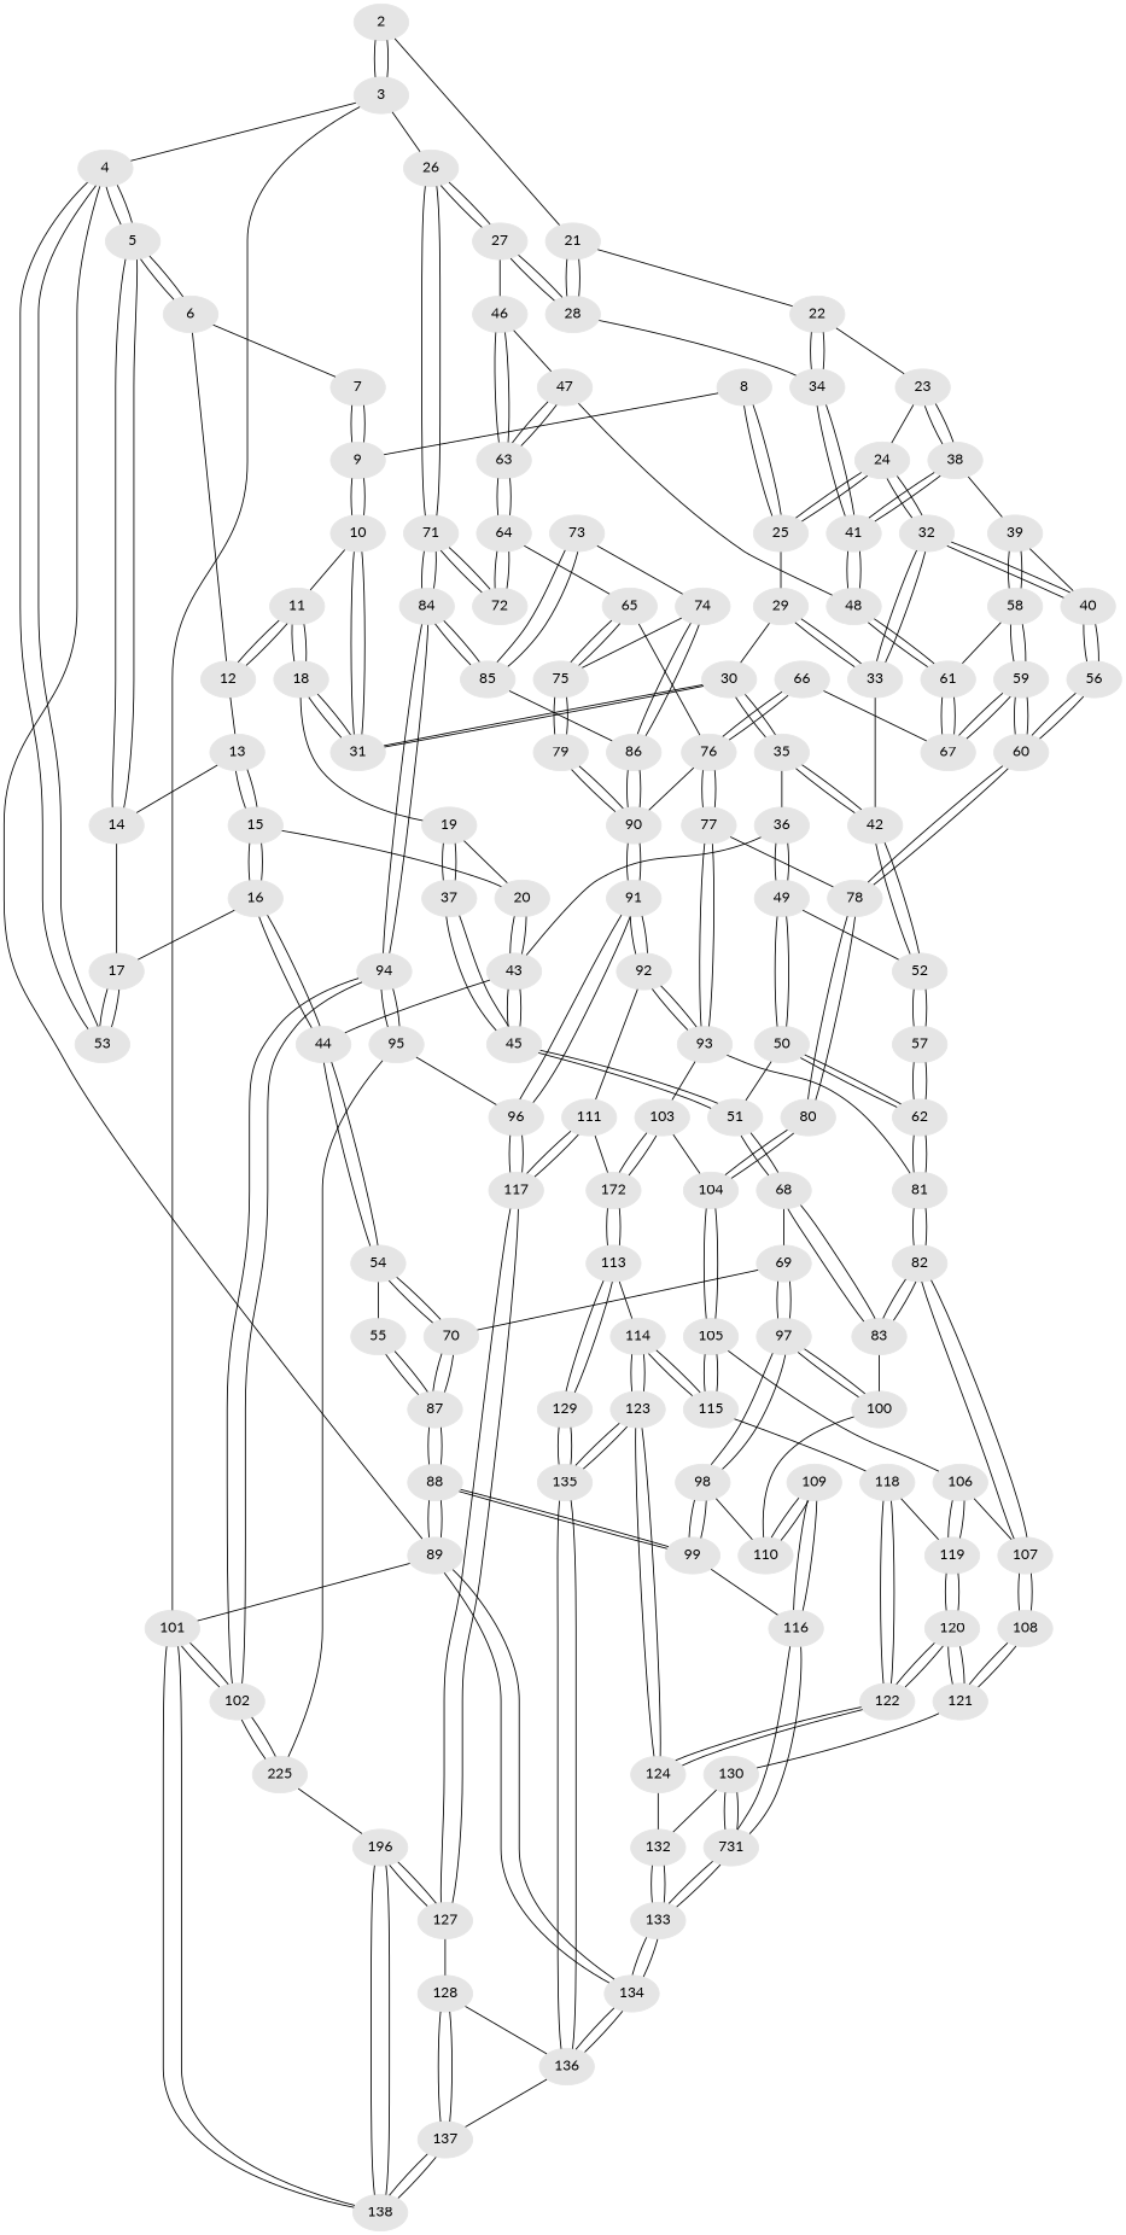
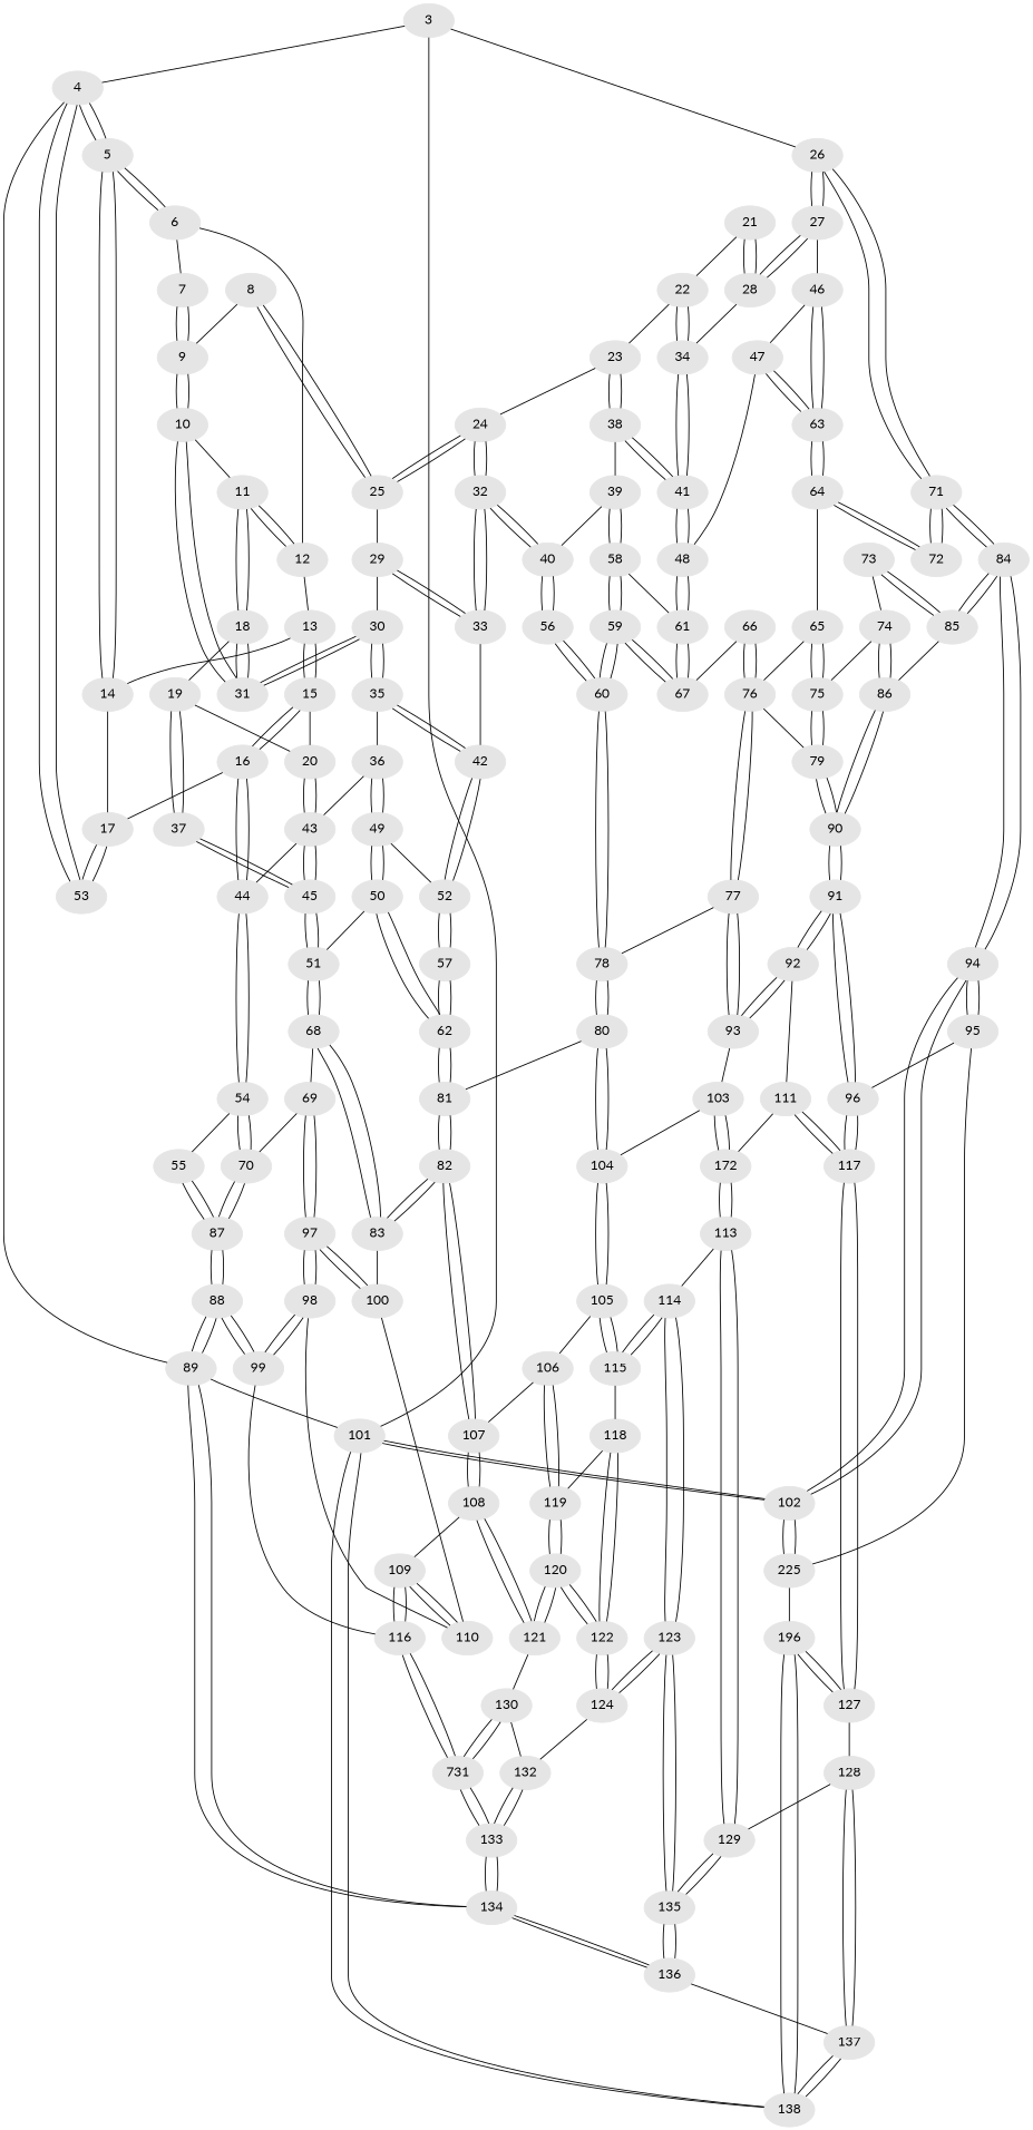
  graph {
    fontname=Lato
    node [color=gray90 fontname=Lato style=filled]
    edge [fontname=Lato]
-   2
    3
    21
    8
    9
    25
    4
    26
    101
    22
    28
    5
    53
    89
    27
    71
    102
    138
    6
    14
    134
    7
    12
    17
    13
    10
    29
    11
    31
    18
    19
    15
    16
    20
    44
    43
    54
    37
    45
    23
    34
    24
    38
    41
    32
    39
    33
    40
    30
    46
    72
    84
    47
    63
    35
    42
    36
    56
    52
    48
    49
    50
    51
    58
    61
    59
    60
    57
    55
    70
    68
    64
    67
    62
    81
    69
    83
    87
    88
    78
    80
    82
    65
    75
    76
    66
    79
    77
    97
    100
    98
    85
    94
    73
    74
    86
    90
    93
    103
    104
    91
    105
    107
    108
    110
    95
    99
    116
    136
    92
    96
    111
    117
    n114 [label=172]
    n115 [label=225]
    n116 [label=196]
    127
    n118 [label=731]
    113
    106
    115
    119
    118
    120
    109
    121
    130
    114
    129
    123
    135
    124
    122
    133
    128
    132
    137
-   2 -- 3
-   2 -- 3
-   2 -- 21
    3 -- 4
    3 -- 26
    3 -- 101
    21 -- 22
    21 -- 28
    21 -- 28
    8 -- 9
    8 -- 25
    8 -- 25
    9 -- 10
    9 -- 10
    25 -- 29
    4 -- 5
    4 -- 5
    4 -- 53
    4 -- 53
    4 -- 89
    26 -- 27
    26 -- 27
    26 -- 71
    26 -- 71
    101 -- 102
    101 -- 102
    101 -- 138
    101 -- 138
    22 -- 23
    22 -- 34
    22 -- 34
    28 -- 34
    5 -- 6
    5 -- 6
    5 -- 14
    5 -- 14
    89 -- 101
    89 -- 134
    89 -- 134
    27 -- 28
    27 -- 28
    27 -- 46
    71 -- 72
    71 -- 72
    71 -- 84
    71 -- 84
    102 -- n115
    102 -- n115
    6 -- 7
    6 -- 12
    14 -- 17
    134 -- 136
    134 -- 136
    7 -- 9
    7 -- 9
    12 -- 13
    17 -- 53
    17 -- 53
    13 -- 14
    13 -- 15
    13 -- 15
    10 -- 11
    10 -- 31
    10 -- 31
    29 -- 33
    29 -- 33
    29 -- 30
    11 -- 12
    11 -- 12
    11 -- 18
    11 -- 18
    18 -- 31
    18 -- 31
    18 -- 19
    19 -- 20
    19 -- 37
    19 -- 37
    15 -- 16
    15 -- 16
    15 -- 20
    16 -- 17
    16 -- 44
    16 -- 44
    20 -- 43
    20 -- 43
    44 -- 54
    44 -- 54
    43 -- 44
    43 -- 45
    43 -- 45
    54 -- 55
    54 -- 70
    54 -- 70
    37 -- 45
    37 -- 45
    45 -- 51
    45 -- 51
    23 -- 24
    23 -- 38
    23 -- 38
    34 -- 41
    34 -- 41
    24 -- 25
    24 -- 25
    24 -- 32
    24 -- 32
    38 -- 41
    38 -- 41
    38 -- 39
    41 -- 48
    41 -- 48
    32 -- 33
    32 -- 33
    32 -- 40
    32 -- 40
    39 -- 40
    39 -- 58
    39 -- 58
    33 -- 42
    40 -- 56
    40 -- 56
    30 -- 31
    30 -- 31
    30 -- 35
    30 -- 35
    46 -- 47
    46 -- 63
    46 -- 63
    84 -- 85
    84 -- 85
    84 -- 94
    84 -- 94
    47 -- 63
    47 -- 63
    47 -- 48
    63 -- 64
    63 -- 64
    35 -- 42
    35 -- 42
    35 -- 36
    42 -- 52
    42 -- 52
    36 -- 43
    36 -- 49
    36 -- 49
    56 -- 60
    56 -- 60
    52 -- 57
    52 -- 57
    48 -- 61
    48 -- 61
    49 -- 52
    49 -- 50
    49 -- 50
    50 -- 51
    50 -- 62
    50 -- 62
    51 -- 68
    51 -- 68
    58 -- 61
    58 -- 59
    58 -- 59
    61 -- 67
    61 -- 67
    59 -- 60
    59 -- 60
    59 -- 67
    59 -- 67
    60 -- 78
    60 -- 78
    57 -- 62
    57 -- 62
    55 -- 87
    55 -- 87
    70 -- 87
    70 -- 87
    68 -- 69
    68 -- 83
    68 -- 83
    64 -- 72
    64 -- 72
    64 -- 65
    62 -- 81
    62 -- 81
    81 -- 82
    81 -- 82
    69 -- 70
    69 -- 97
    69 -- 97
    83 -- 100
    87 -- 88
    87 -- 88
    88 -- 89
    88 -- 89
    88 -- 99
    88 -- 99
    78 -- 80
    78 -- 80
-   93 -- 81
+   80 -- 81
    80 -- 104
    80 -- 104
    82 -- 83
    82 -- 83
    82 -- 107
    82 -- 107
    65 -- 75
    65 -- 75
    65 -- 76
    75 -- 79
    75 -- 79
-   76 -- 90
+   76 -- 79
    76 -- 77
    76 -- 77
    66 -- 67
    66 -- 76
    66 -- 76
    79 -- 90
    79 -- 90
    77 -- 78
    77 -- 93
    77 -- 93
    97 -- 100
    97 -- 100
    97 -- 98
    97 -- 98
    100 -- 110
    98 -- 110
    98 -- 99
    98 -- 99
    85 -- 86
    94 -- 102
    94 -- 102
    94 -- 95
    94 -- 95
    73 -- 85
    73 -- 85
    73 -- 74
    74 -- 75
    74 -- 86
    74 -- 86
    86 -- 90
    86 -- 90
    90 -- 91
    90 -- 91
    93 -- 103
    103 -- 104
    103 -- n114
    103 -- n114
    104 -- 105
    104 -- 105
    91 -- 92
    91 -- 92
    91 -- 96
    91 -- 96
    105 -- 106
    105 -- 115
    105 -- 115
    107 -- 108
    107 -- 108
+   108 -- 109
    108 -- 121
    108 -- 121
    95 -- 96
    95 -- n115
    99 -- 116
    116 -- n118
    116 -- n118
    136 -- 137
    92 -- 93
    92 -- 93
    92 -- 111
    96 -- 117
    96 -- 117
    111 -- 117
    111 -- 117
    111 -- n114
    117 -- 127
    117 -- 127
    n114 -- 113
    n114 -- 113
    n115 -- n116
    n116 -- 138
    n116 -- 138
    n116 -- 127
    n116 -- 127
    127 -- 128
    n118 -- 133
    n118 -- 133
    113 -- 114
    113 -- 129
    113 -- 129
    106 -- 107
    106 -- 119
    106 -- 119
    115 -- 118
    119 -- 120
    119 -- 120
    118 -- 119
    118 -- 122
    118 -- 122
    120 -- 121
    120 -- 121
    120 -- 122
    120 -- 122
    109 -- 110
    109 -- 110
    109 -- 116
    109 -- 116
    121 -- 130
    130 -- n118
    130 -- n118
    130 -- 132
    114 -- 115
    114 -- 115
    114 -- 123
    114 -- 123
    129 -- 135
    129 -- 135
    123 -- 135
    123 -- 135
    123 -- 124
    123 -- 124
    135 -- 136
    135 -- 136
    124 -- 132
    122 -- 124
    122 -- 124
    133 -- 134
    133 -- 134
-   128 -- 136
+   128 -- 129
    128 -- 137
    128 -- 137
    132 -- 133
    132 -- 133
    137 -- 138
    137 -- 138
  }
